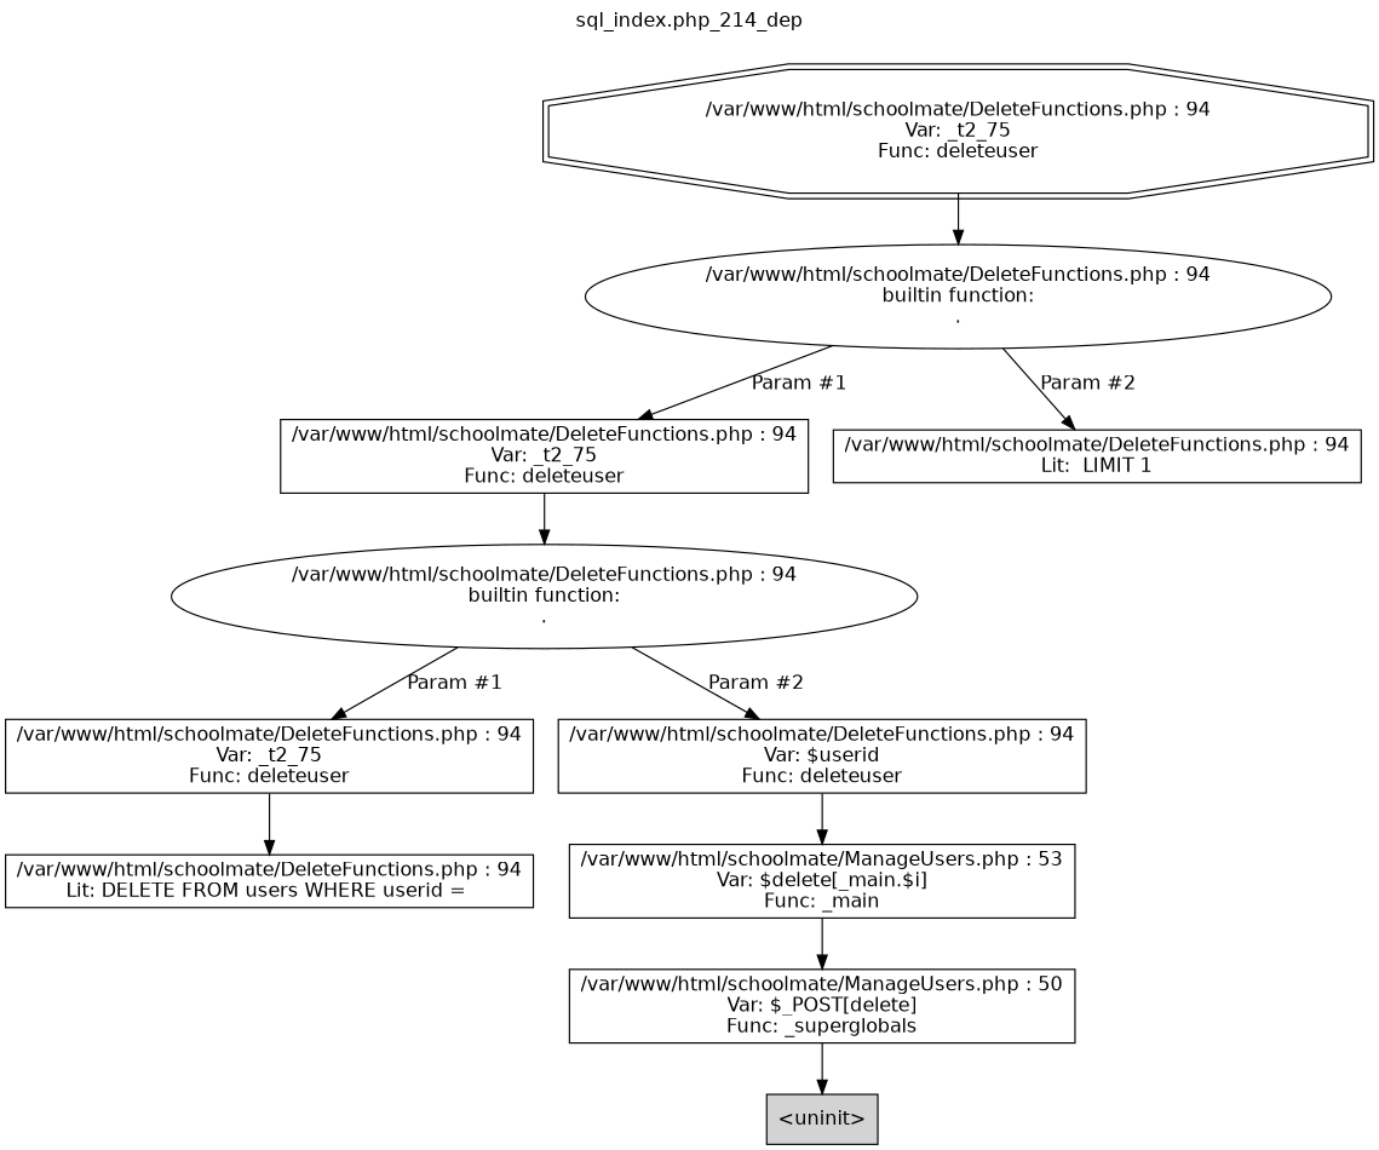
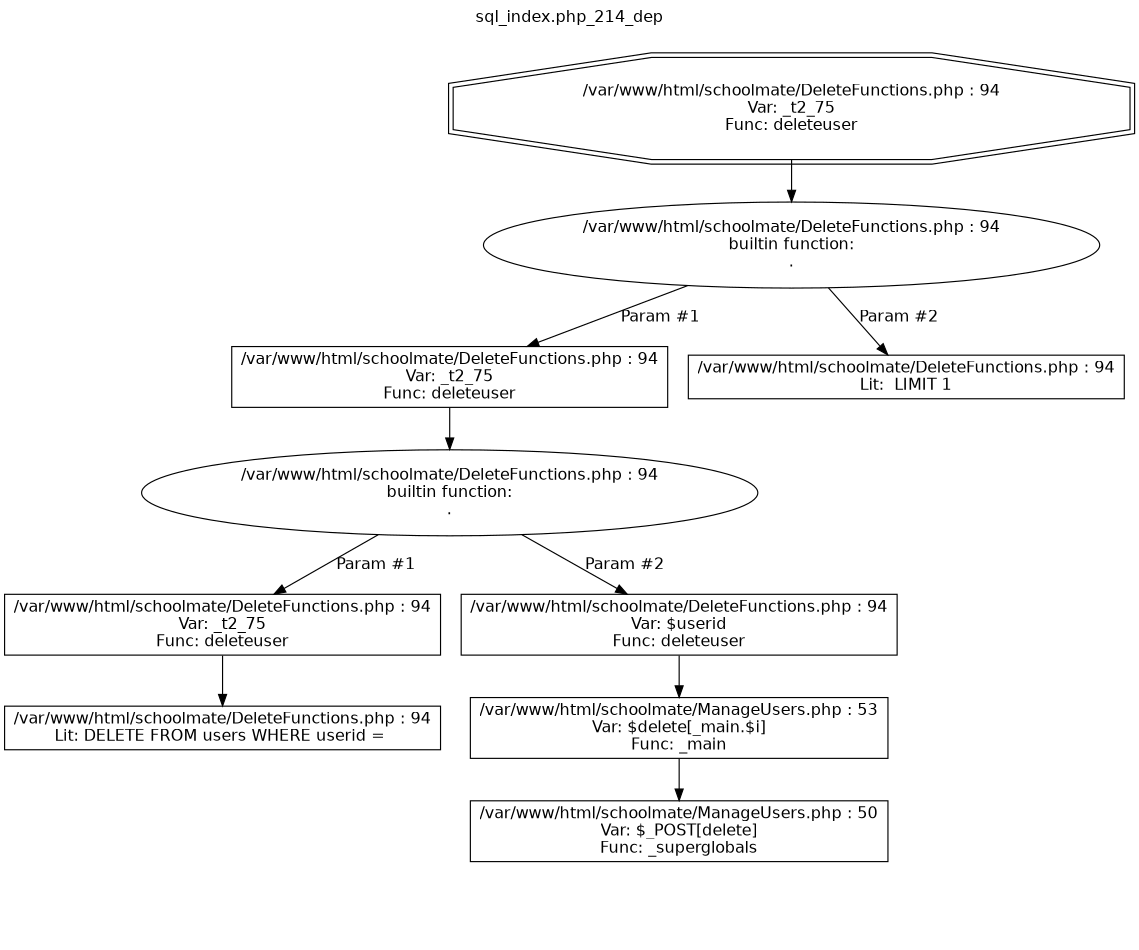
  digraph {
    label="sql_index.php_214_dep"
    labelloc=t
    fontname="DejaVu Sans"
    node [shape=box fontname="DejaVu Sans"]
    edge [fontname="DejaVu Sans"]
    n1 [label="/var/www/html/schoolmate/DeleteFunctions.php : 94\nVar: _t2_75\nFunc: deleteuser\n" shape=doubleoctagon]
    n2 [label="/var/www/html/schoolmate/DeleteFunctions.php : 94\nbuiltin function:\n.\n" shape=ellipse]
    n3 [label="/var/www/html/schoolmate/DeleteFunctions.php : 94\nVar: _t2_75\nFunc: deleteuser\n"]
    n4 [label="/var/www/html/schoolmate/DeleteFunctions.php : 94\nLit:  LIMIT 1\n"]
    n5 [label="/var/www/html/schoolmate/DeleteFunctions.php : 94\nbuiltin function:\n.\n" shape=ellipse]
    n6 [label="/var/www/html/schoolmate/DeleteFunctions.php : 94\nVar: _t2_75\nFunc: deleteuser\n"]
    n7 [label="/var/www/html/schoolmate/DeleteFunctions.php : 94\nVar: $userid\nFunc: deleteuser\n"]
    n8 [label="/var/www/html/schoolmate/DeleteFunctions.php : 94\nLit: DELETE FROM users WHERE userid = \n"]
    n9 [label="/var/www/html/schoolmate/ManageUsers.php : 53\nVar: $delete[_main.$i]\nFunc: _main\n"]
    n10 [label="/var/www/html/schoolmate/ManageUsers.php : 50\nVar: $_POST[delete]\nFunc: _superglobals\n"]
-   n11 [label="<uninit>" style=filled]
    n1 -> n2
    n2 -> n3 [label="Param #1"]
    n2 -> n4 [label="Param #2"]
    n3 -> n5
    n5 -> n6 [label="Param #1"]
    n5 -> n7 [label="Param #2"]
    n6 -> n8
    n7 -> n9
    n9 -> n10
-   n10 -> n11
  }
